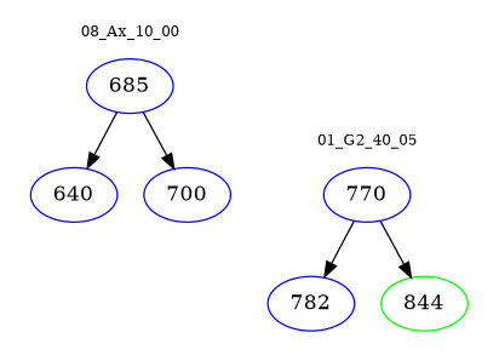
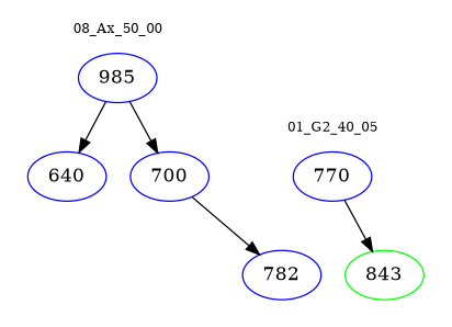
  digraph {
    node [color=blue]
    edge [color=black]
-   n1 [label=685]
+   n1 [label=985]
    n2 [label=640]
    n3 [label=700]
    n4 [label=770]
    n5 [label=782]
-   n6 [color=green label=844]
+   n6 [color=green label=843]
    subgraph cluster_1 {
      color=white
      fontsize=10
-     label="08_Ax_10_00"
+     label="08_Ax_50_00"
      n1
      n2
      n3
    }
    subgraph cluster_2 {
      color=white
      fontsize=10
      label="01_G2_40_05"
      n4
      n5
      n6
    }
    n1 -> n2
    n1 -> n3
-   n4 -> n5
+   n3 -> n5
    n4 -> n6
  }
